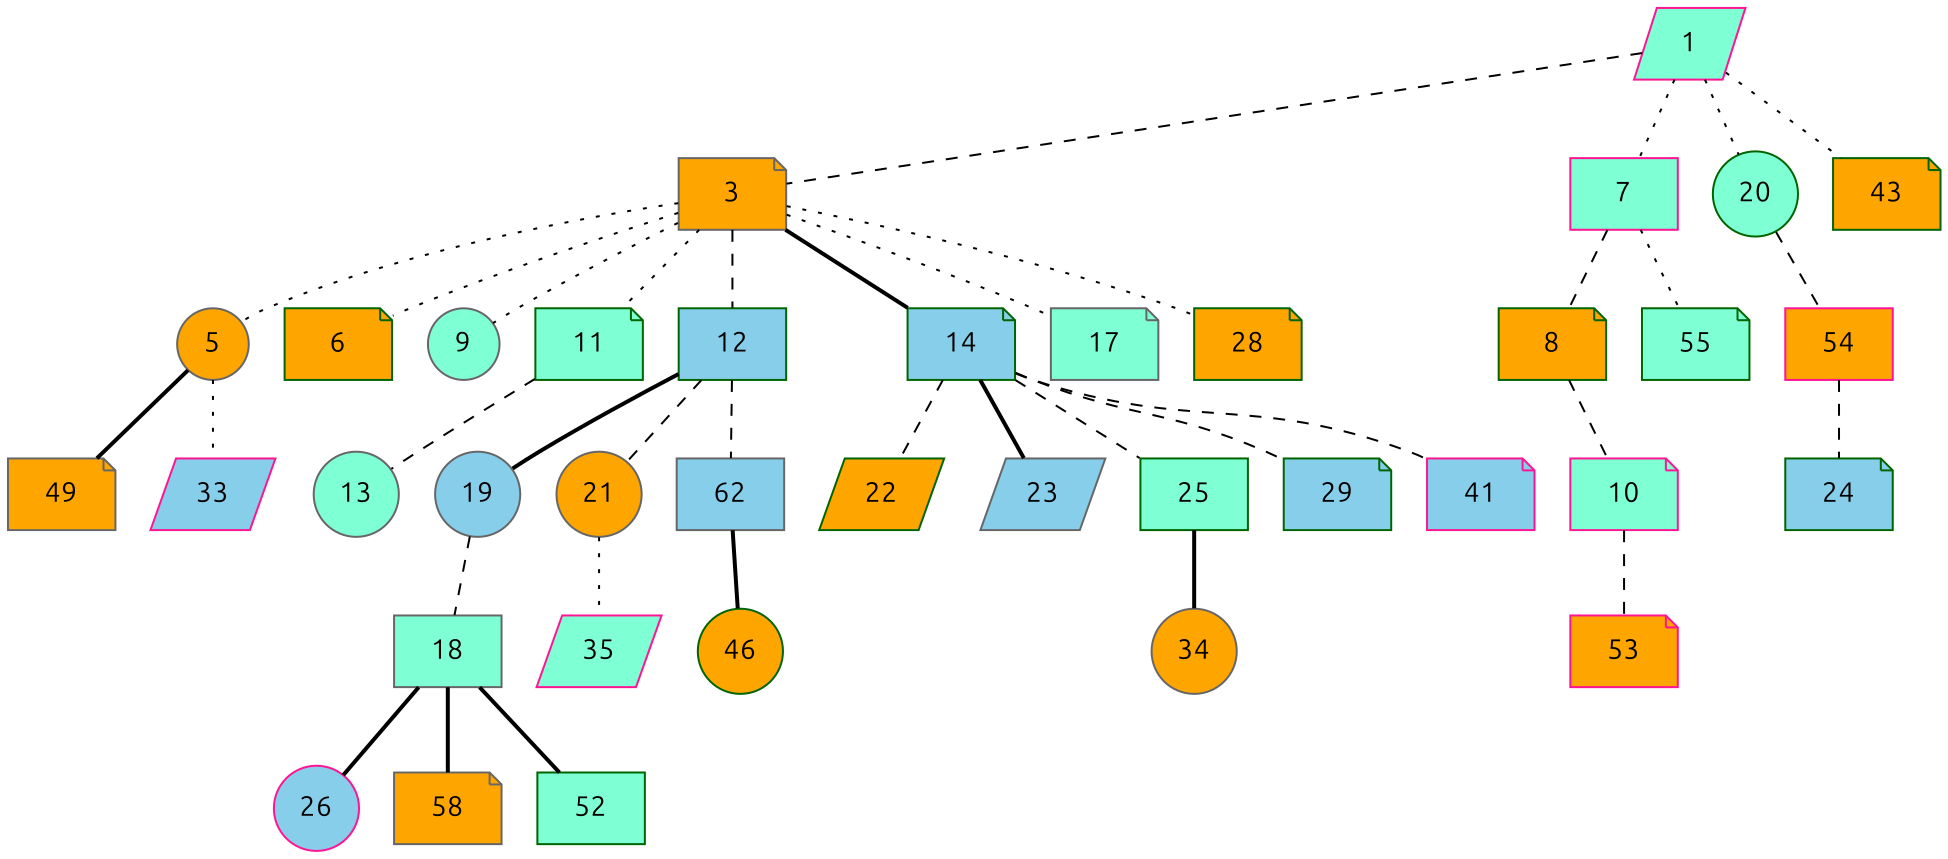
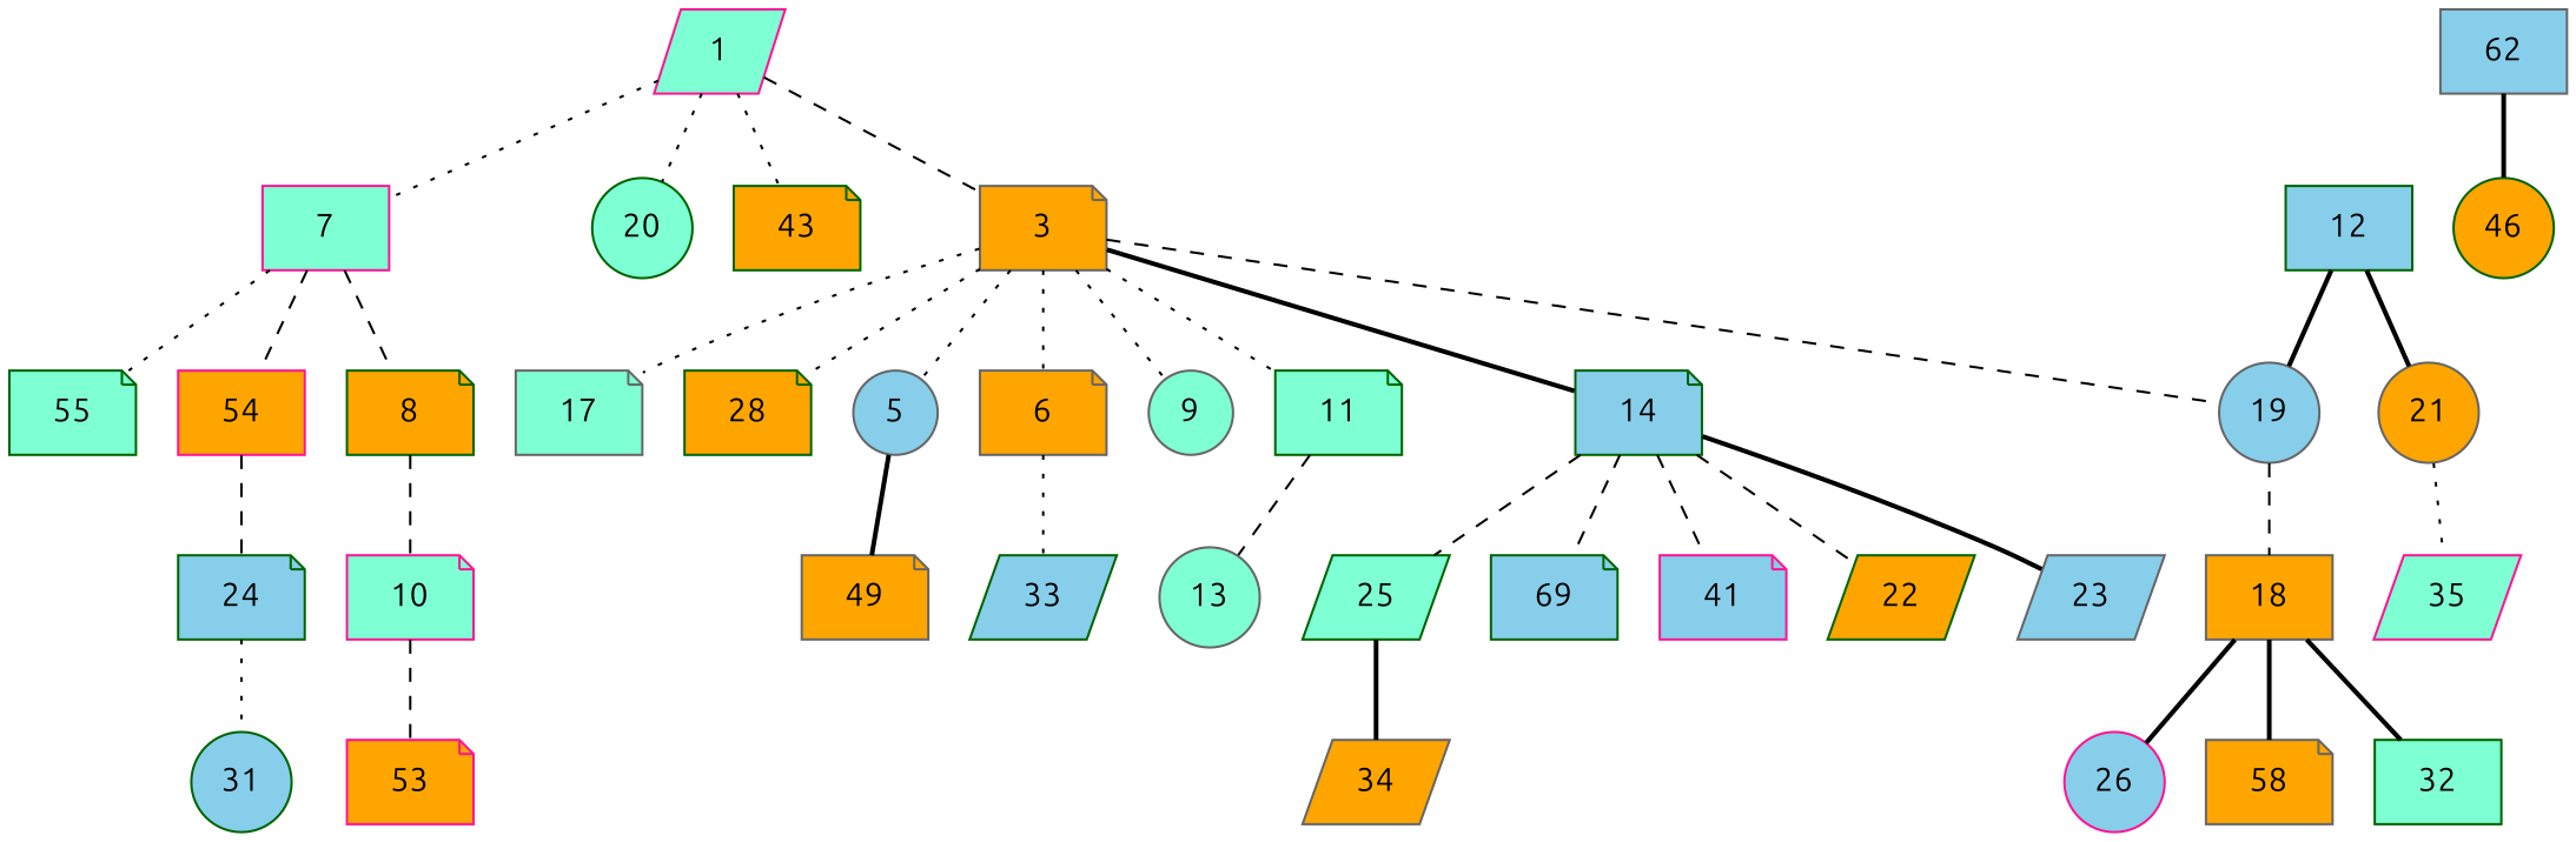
  graph {
    fontname=Ubuntu
    node [color=darkgreen fillcolor=orange fontname=Ubuntu shape=note style=filled]
    edge [fontname=Ubuntu style=dashed]
    1 [color=deeppink fillcolor=aquamarine shape=parallelogram super="+2"]
    3 [color=gray40 super="+4"]
    7 [color=deeppink fillcolor=aquamarine shape=box super="+37"]
    20 [fillcolor=aquamarine shape=circle]
    43
-   5 [color=gray40 shape=circle super="+15"]
-   6 [super="+38"]
+   5 [color=gray40 fillcolor=skyblue shape=circle super="+15"]
+   6 [color=gray40 super="+38"]
    9 [color=gray40 fillcolor=aquamarine shape=circle super="+44"]
    11 [fillcolor=aquamarine super="+55"]
    12 [fillcolor=skyblue shape=box super="+16"]
    14 [fillcolor=skyblue super="+32"]
    17 [color=gray40 fillcolor=aquamarine]
    28 [super="+41"]
    8
    n15 [fillcolor=aquamarine label=55]
    54 [color=deeppink shape=box]
    24 [fillcolor=skyblue]
+   31 [fillcolor=skyblue shape=circle super="+39"]
    n19 [color=gray40 label=49]
-   33 [color=deeppink fillcolor=skyblue shape=parallelogram super="+36"]
+   33 [fillcolor=skyblue shape=parallelogram super="+36"]
    13 [color=gray40 fillcolor=aquamarine shape=circle]
    19 [color=gray40 fillcolor=skyblue shape=circle]
    21 [color=gray40 shape=circle super="+27"]
    n24 [color=gray40 fillcolor=skyblue label=62 shape=box]
    22 [shape=parallelogram]
    23 [color=gray40 fillcolor=skyblue shape=parallelogram]
-   25 [fillcolor=aquamarine shape=box super="+48"]
-   29 [fillcolor=skyblue]
+   25 [fillcolor=aquamarine shape=parallelogram super="+48"]
+   29 [fillcolor=skyblue label=69]
    n29 [color=deeppink fillcolor=skyblue label=41]
    10 [color=deeppink fillcolor=aquamarine super="+30"]
    53 [color=deeppink]
-   18 [color=gray40 fillcolor=aquamarine shape=box super="+45"]
+   18 [color=gray40 shape=box super="+45"]
    35 [color=deeppink fillcolor=aquamarine shape=parallelogram super="+49"]
    46 [shape=circle]
    26 [color=deeppink fillcolor=skyblue shape=circle]
    n36 [color=gray40 label=58]
-   52 [fillcolor=aquamarine shape=box]
-   34 [color=gray40 shape=circle]
+   52 [fillcolor=aquamarine shape=box label=32]
+   34 [color=gray40 shape=parallelogram]
    1 -- 3
    1 -- 7 [style=dotted]
    1 -- 20 [style=dotted]
    1 -- 43 [style=dotted]
    3 -- 5 [style=dotted]
    3 -- 6 [style=dotted]
    3 -- 9 [style=dotted]
    3 -- 11 [style=dotted]
-   3 -- 12
+   3 -- 19
    3 -- 14 [style=bold]
    3 -- 17 [style=dotted]
    3 -- 28 [style=dotted]
    7 -- 8
    7 -- n15 [style=dotted]
-   20 -- 54
+   7 -- 54
    5 -- n19 [style=bold]
-   5 -- 33 [style=dotted]
+   6 -- 33 [style=dotted]
    11 -- 13
    12 -- 19 [style=bold]
-   12 -- 21
-   12 -- n24
+   12 -- 21 [style=bold]
    14 -- 22
    14 -- 23 [style=bold]
    14 -- 25
    14 -- 29
    14 -- n29
    8 -- 10
    54 -- 24
+   24 -- 31 [style=dotted]
    19 -- 18
    21 -- 35 [style=dotted]
    n24 -- 46 [style=bold]
    25 -- 34 [style=bold]
    10 -- 53
    18 -- 26 [style=bold]
    18 -- n36 [style=bold]
    18 -- 52 [style=bold]
  }
